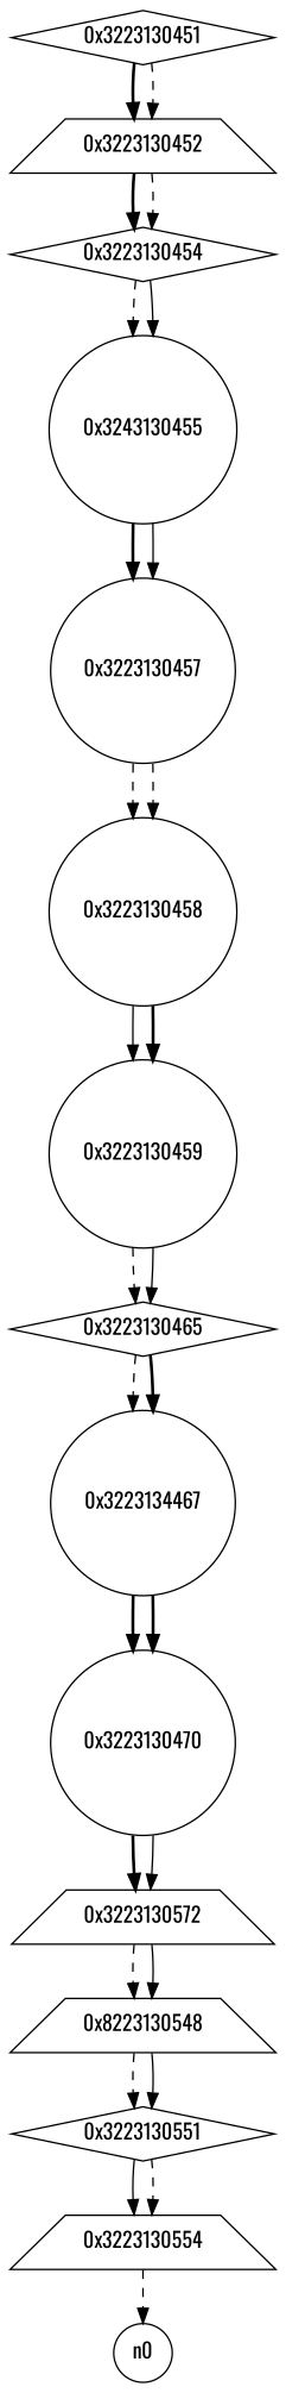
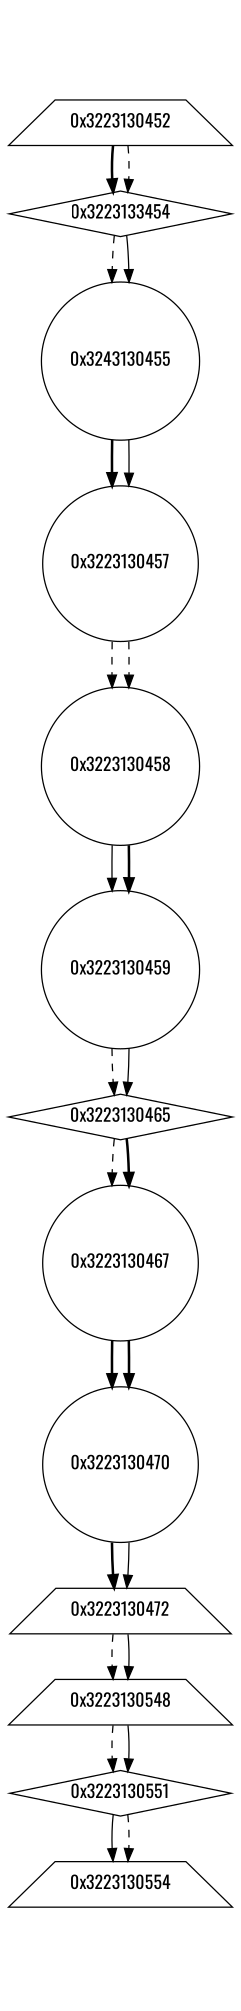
  digraph {
    fontname=Oswald
    node [fontname=Oswald shape=circle]
    edge [fontname=Oswald style=dashed]
-   n1 [label="0x3223130451" shape=diamond]
    n2 [label="0x3223130452" shape=trapezium]
-   n3 [label="0x3223130454" shape=diamond]
+   n3 [label="0x3223133454" shape=diamond]
    n4 [label="0x3243130455"]
    n5 [label="0x3223130457"]
    n6 [label="0x3223130458"]
    n7 [label="0x3223130459"]
    n8 [label="0x3223130465" shape=diamond]
-   n9 [label="0x3223134467"]
+   n9 [label="0x3223130467"]
    n10 [label="0x3223130470"]
-   n11 [label="0x3223130572" shape=trapezium]
-   n12 [label="0x8223130548" shape=trapezium]
+   n11 [label="0x3223130472" shape=trapezium]
+   n12 [label="0x3223130548" shape=trapezium]
    n13 [label="0x3223130551" shape=diamond]
    n14 [label="0x3223130554" shape=trapezium]
-   n0
-   n1 -> n2 [style=bold]
-   n1 -> n2
    n2 -> n3 [style=bold]
    n2 -> n3
    n3 -> n4
    n3 -> n4 [style=solid]
    n4 -> n5 [style=bold]
    n4 -> n5 [style=solid]
    n5 -> n6
    n5 -> n6
    n6 -> n7 [style=solid]
    n6 -> n7 [style=bold]
    n7 -> n8
    n7 -> n8 [style=solid]
    n8 -> n9
    n8 -> n9 [style=bold]
    n9 -> n10 [style=bold]
    n9 -> n10 [style=bold]
    n10 -> n11 [style=bold]
    n10 -> n11 [style=solid]
    n11 -> n12
    n11 -> n12 [style=solid]
    n12 -> n13
    n12 -> n13 [style=solid]
    n13 -> n14 [style=solid]
    n13 -> n14
-   n14 -> n0
  }
